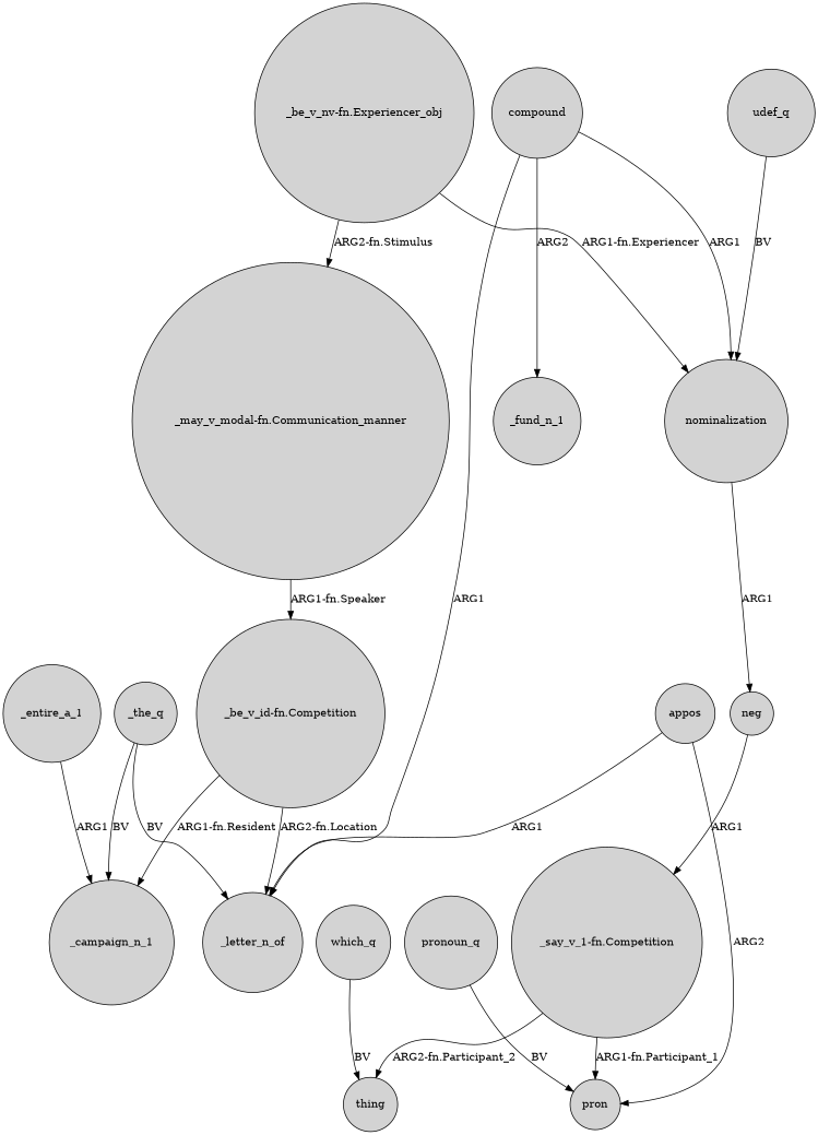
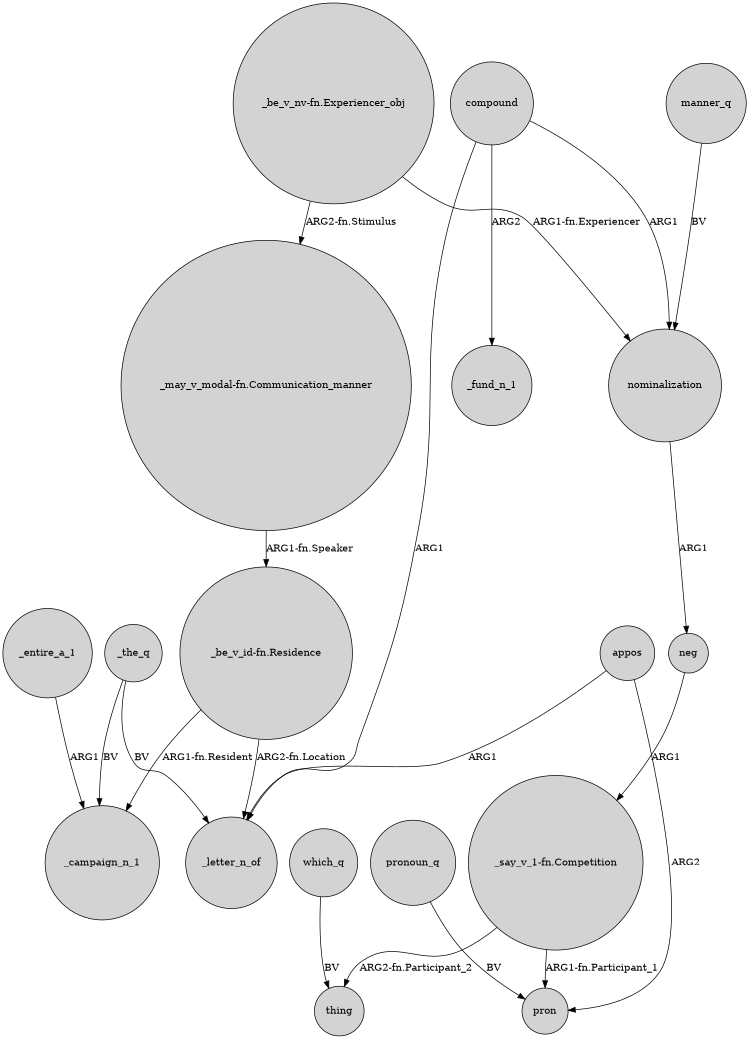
  digraph {
    node [shape=circle style=filled]
    "_may_v_modal-fn.Communication_manner"
-   "_be_v_id-fn.Residence" [label="_be_v_id-fn.Competition"]
+   "_be_v_id-fn.Residence"
    _campaign_n_1
    _letter_n_of
    compound
    _fund_n_1
    nominalization
    neg
    _the_q
    "_say_v_1-fn.Competition"
    thing
    pron
-   udef_q
+   udef_q [label=manner_q]
    which_q
    appos
    _entire_a_1
    pronoun_q
    "_be_v_nv-fn.Experiencer_obj"
    "_may_v_modal-fn.Communication_manner" -> "_be_v_id-fn.Residence" [label="ARG1-fn.Speaker"]
    "_be_v_id-fn.Residence" -> _campaign_n_1 [label="ARG1-fn.Resident"]
    "_be_v_id-fn.Residence" -> _letter_n_of [label="ARG2-fn.Location"]
    compound -> _letter_n_of [label=ARG1]
    compound -> _fund_n_1 [label=ARG2]
    compound -> nominalization [label=ARG1]
    nominalization -> neg [label=ARG1]
    neg -> "_say_v_1-fn.Competition" [label=ARG1]
    _the_q -> _campaign_n_1 [label=BV]
    _the_q -> _letter_n_of [label=BV]
    "_say_v_1-fn.Competition" -> thing [label="ARG2-fn.Participant_2"]
    "_say_v_1-fn.Competition" -> pron [label="ARG1-fn.Participant_1"]
    udef_q -> nominalization [label=BV]
    which_q -> thing [label=BV]
    appos -> _letter_n_of [label=ARG1]
    appos -> pron [label=ARG2]
    _entire_a_1 -> _campaign_n_1 [label=ARG1]
    pronoun_q -> pron [label=BV]
    "_be_v_nv-fn.Experiencer_obj" -> "_may_v_modal-fn.Communication_manner" [label="ARG2-fn.Stimulus"]
    "_be_v_nv-fn.Experiencer_obj" -> nominalization [label="ARG1-fn.Experiencer"]
  }
